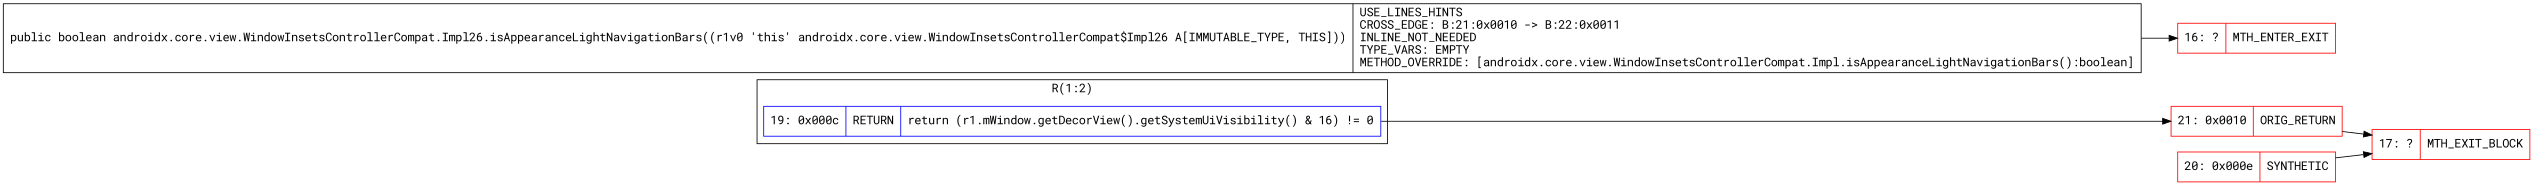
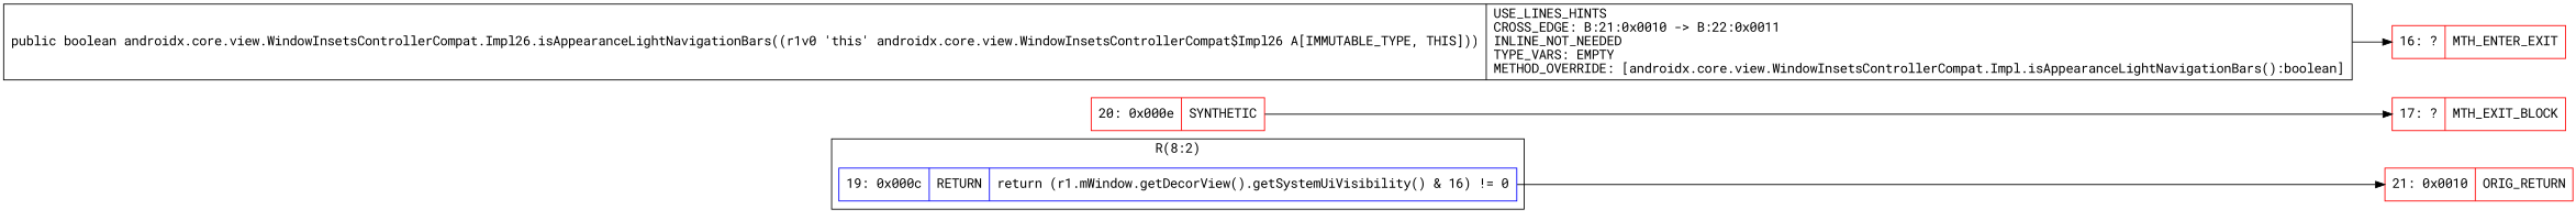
  digraph {
    fontname="Roboto Mono"
    rankdir=LR
    node [color=red fontname="Roboto Mono" shape=record]
    edge [fontname="Roboto Mono"]
    n1 [color=blue label="{19\:\ 0x000c|RETURN\l|return (r1.mWindow.getDecorView().getSystemUiVisibility() & 16) != 0\l}"]
    n2 [label="{21\:\ 0x0010|ORIG_RETURN\l}"]
    n3 [label="{20\:\ 0x000e|SYNTHETIC\l}"]
    n4 [label="{17\:\ ?|MTH_EXIT_BLOCK\l}"]
    n5 [label="{16\:\ ?|MTH_ENTER_EXIT\l}"]
    n6 [label="{public boolean androidx.core.view.WindowInsetsControllerCompat.Impl26.isAppearanceLightNavigationBars((r1v0 'this' androidx.core.view.WindowInsetsControllerCompat$Impl26 A[IMMUTABLE_TYPE, THIS]))  | USE_LINES_HINTS\lCROSS_EDGE: B:21:0x0010 \-\> B:22:0x0011\lINLINE_NOT_NEEDED\lTYPE_VARS: EMPTY\lMETHOD_OVERRIDE: [androidx.core.view.WindowInsetsControllerCompat.Impl.isAppearanceLightNavigationBars():boolean]\l}" color=""]
    subgraph cluster_1 {
-     label="R(1:2)"
+     label="R(8:2)"
      n1
    }
    n1 -> n2
-   n2 -> n4
    n3 -> n4
    n6 -> n5
  }
